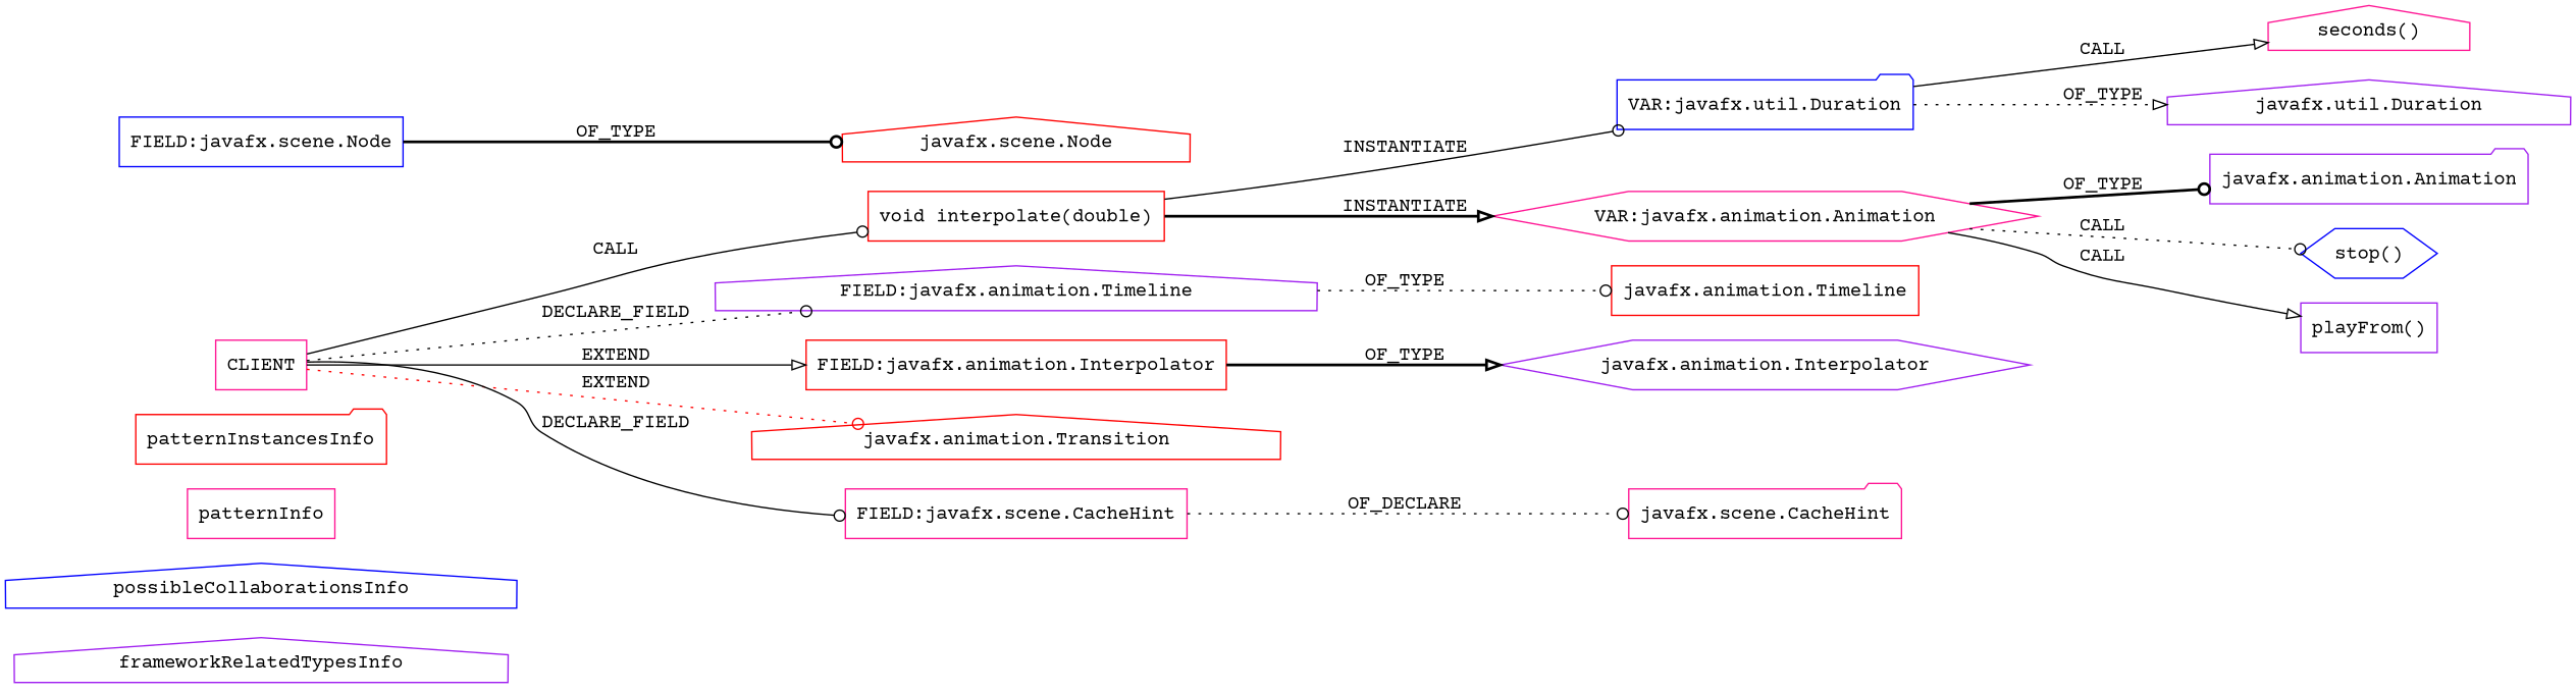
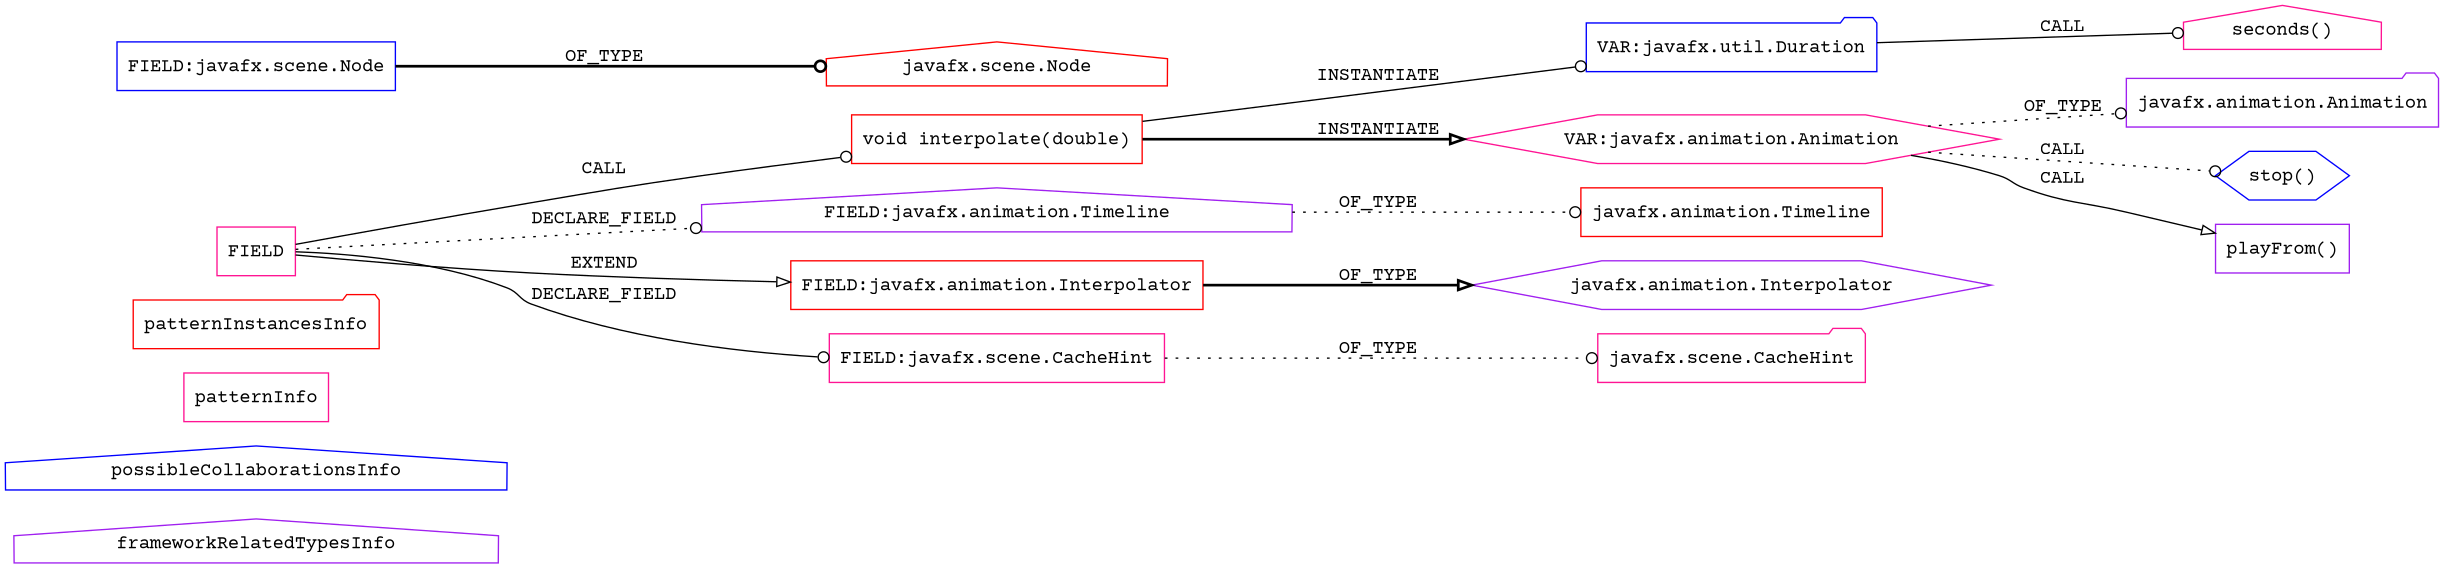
  digraph {
    fontname="Courier Prime"
    rankdir=LR
    node [color=purple fontname="Courier Prime" shape=box isFrameworkType=false vertexType=FRAMEWORK_CLASS_TYPE]
    edge [arrowhead=odot fontname="Courier Prime" style=dotted]
    frameworkRelatedTypesInfo [0="javafx.animation.Transition" shape=house isFrameworkType="" vertexType=""]
    possibleCollaborationsInfo [color=blue shape=house isFrameworkType="" vertexType=""]
    patternInfo [color=deeppink frequency=2.0 patternRootClient=0 isFrameworkType="" vertexType=""]
    patternInstancesInfo [0="witmicko-CalculatorFx~/witmicko-CalculatorFx/CalculatorFx-master/src/calc/transitions/CachedTimelineTransition.java~CachedTimelineTransition~4773" 1="tarunbod-SummonCommandCreator~/tarunbod-SummonCommandCreator/SummonCommandCreator-master/src/me/FirstWorldAnarchy/scc/application/anim/CachedTimelineTransition.java~CachedTimelineTransition~4483" color=red shape=folder isFrameworkType="" vertexType=""]
    n5 [color=red label="void interpolate(double)" vertexType=OVERRIDING_METHOD_DECLARATION]
    n6 [color=blue label="VAR:javafx.util.Duration" shape=folder vertexType=VARIABLE_EXPRESION]
    n7 [color=deeppink label="VAR:javafx.animation.Animation" shape=hexagon vertexType=VARIABLE_EXPRESION]
    n8 [color=deeppink label="seconds()" shape=house vertexType=INSIDE_CALL]
-   n9 [label="javafx.util.Duration" shape=house]
    n10 [label="javafx.animation.Animation" shape=folder]
    n11 [color=blue label="stop()" shape=hexagon vertexType=INSIDE_CALL]
    n12 [label="playFrom()" vertexType=INSIDE_CALL]
-   n13 [color=deeppink label=CLIENT vertexType=ROOT_CLIENT_CLASS_DECLARATION]
+   n13 [color=deeppink label=FIELD vertexType=ROOT_CLIENT_CLASS_DECLARATION]
    n14 [label="FIELD:javafx.animation.Timeline" shape=house vertexType=FIELD_DECLARATION]
    n15 [color=red label="FIELD:javafx.animation.Interpolator" vertexType=FIELD_DECLARATION]
-   n16 [color=red label="javafx.animation.Transition" shape=house]
    n17 [color=deeppink label="FIELD:javafx.scene.CacheHint" vertexType=FIELD_DECLARATION]
    n18 [color=red label="javafx.animation.Timeline"]
    n19 [color=blue label="FIELD:javafx.scene.Node" vertexType=FIELD_DECLARATION]
    n20 [color=red label="javafx.scene.Node" shape=house]
    n21 [label="javafx.animation.Interpolator" shape=hexagon]
    n22 [color=deeppink label="javafx.scene.CacheHint" shape=folder]
    n5 -> n6 [label=INSTANTIATE style=solid]
    n5 -> n7 [arrowhead=onormal label=INSTANTIATE style=bold]
-   n6 -> n8 [arrowhead=onormal label=CALL style=solid]
-   n6 -> n9 [arrowhead=onormal label=OF_TYPE]
-   n7 -> n10 [label=OF_TYPE style=bold]
+   n6 -> n8 [label=CALL style=solid]
+   n7 -> n10 [label=OF_TYPE]
    n7 -> n11 [label=CALL]
    n7 -> n12 [arrowhead=onormal label=CALL style=solid]
    n13 -> n5 [label=CALL style=solid]
    n13 -> n14 [label=DECLARE_FIELD]
    n13 -> n15 [arrowhead=onormal label=EXTEND style=solid]
-   n13 -> n16 [color=red label=EXTEND]
    n13 -> n17 [label=DECLARE_FIELD style=solid]
    n14 -> n18 [label=OF_TYPE]
    n15 -> n21 [arrowhead=onormal label=OF_TYPE style=bold]
-   n17 -> n22 [label=OF_DECLARE]
+   n17 -> n22 [label=OF_TYPE]
    n19 -> n20 [label=OF_TYPE style=bold]
  }
